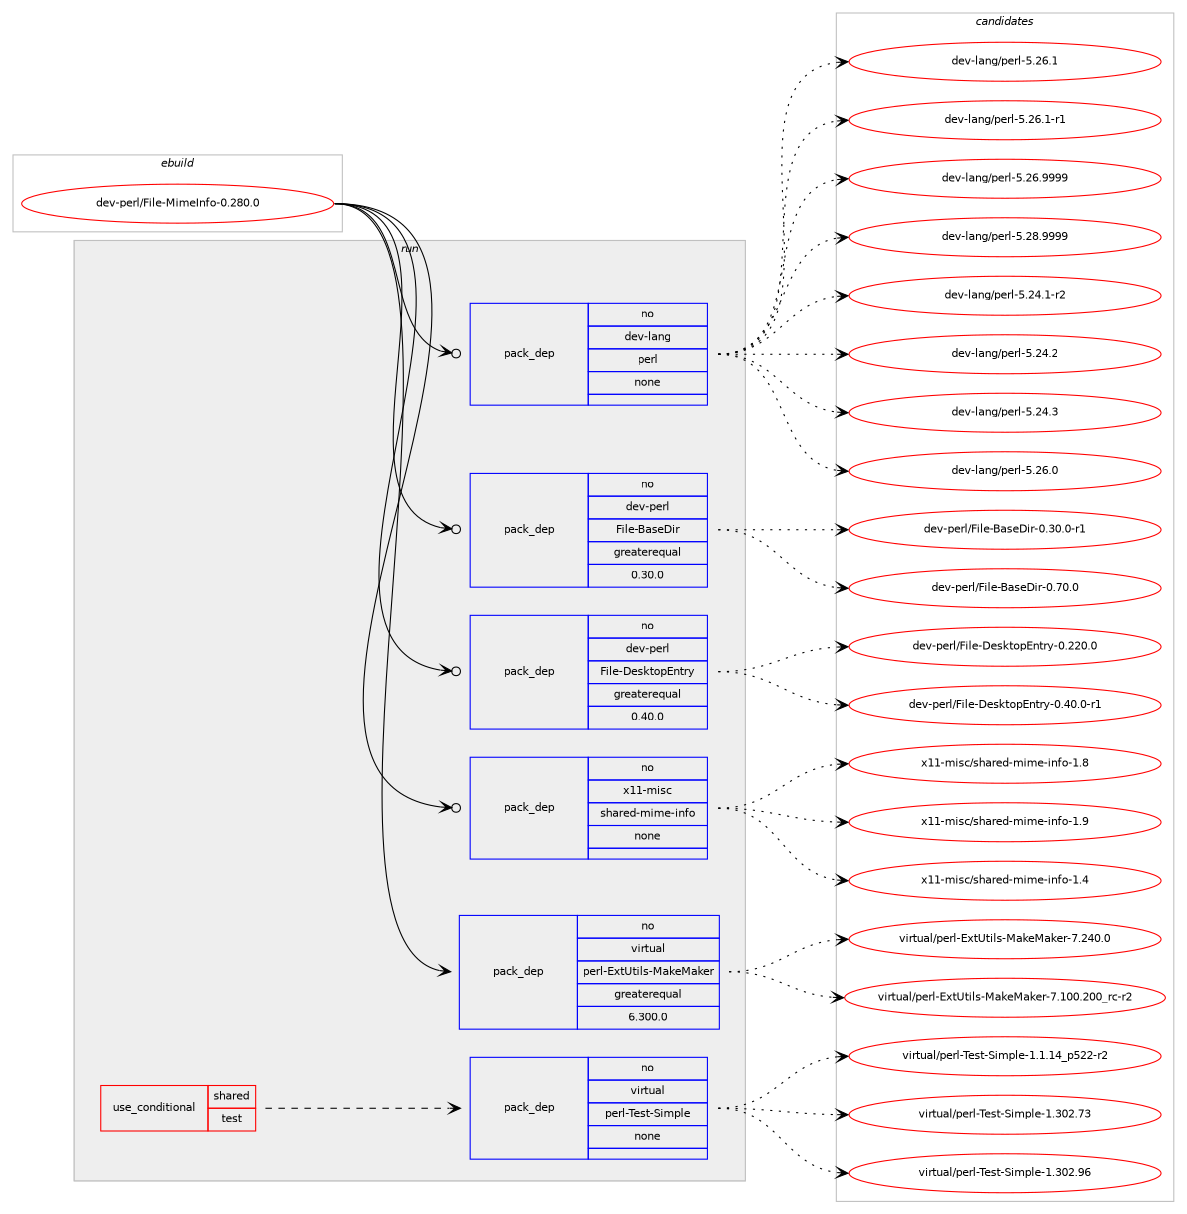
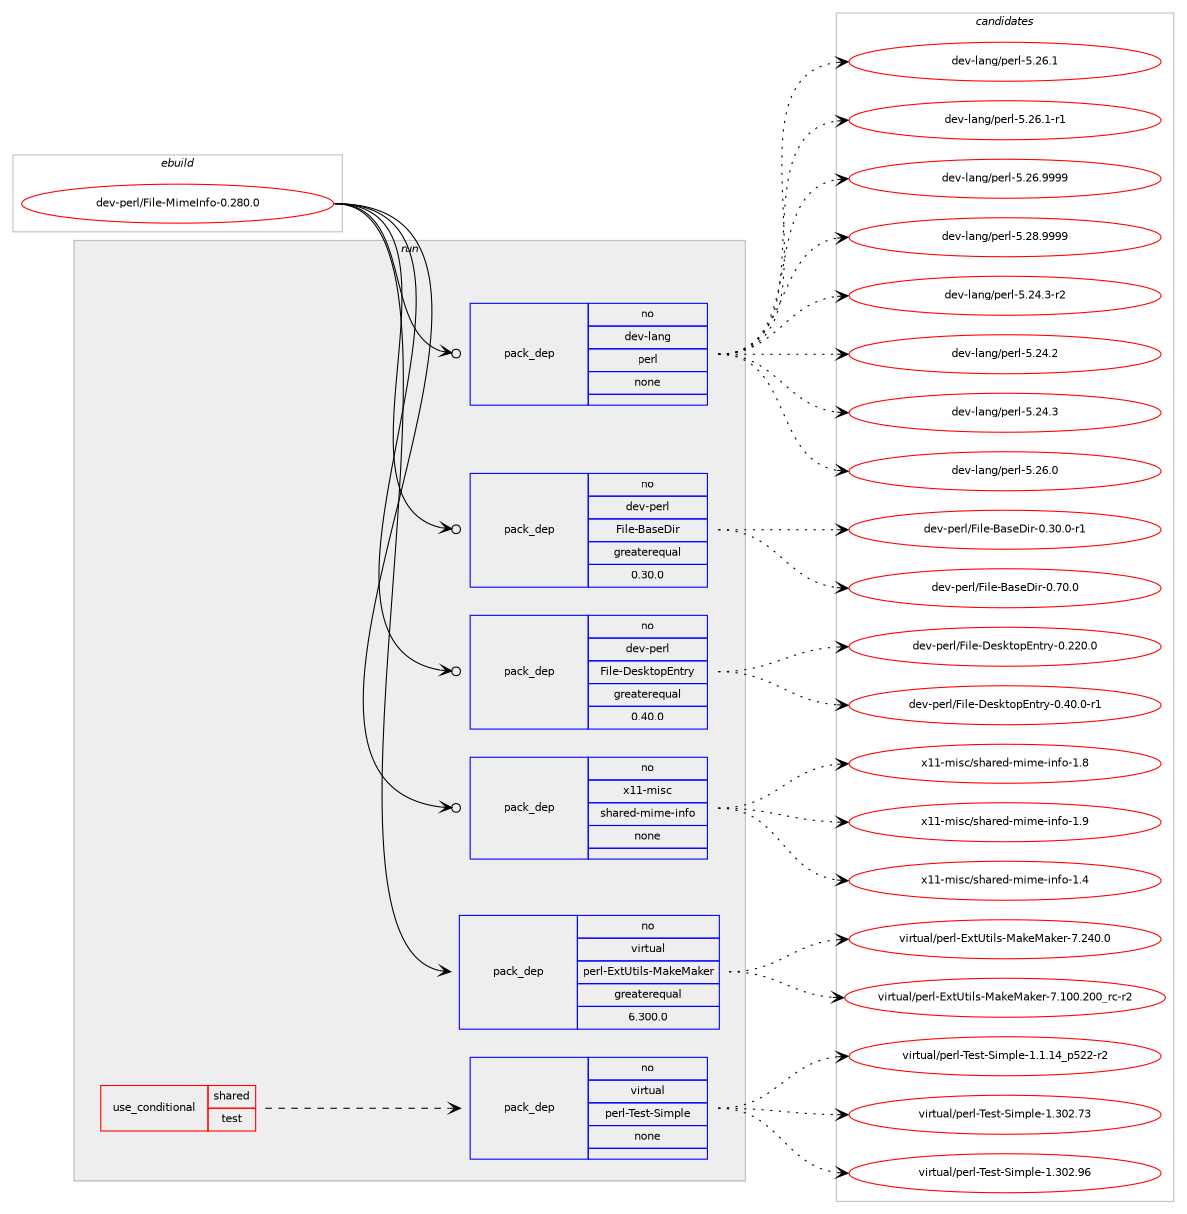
  digraph {
    compound=true
    concentrate=true
    fontname=Helvetica
    fontsize=10
    newrank=true
    rankdir=LR
    ranksep=1.5
    node [color=red fontname=Helvetica fontsize=10]
    edge [arrowhead=vee headport=w style=dotted tailport=e weight=100]
    n1 [label="dev-perl/File-MimeInfo-0.280.0" width=4]
    n2 [color=blue label=<<TABLE BORDER="0" CELLBORDER="1" CELLSPACING="0" CELLPADDING="4" WIDTH="220"><TR><TD ROWSPAN="6" CELLPADDING="30">pack_dep</TD></TR><TR><TD WIDTH="110">no</TD></TR><TR><TD>virtual</TD></TR><TR><TD>perl-Test-Simple</TD></TR><TR><TD>none</TD></TR><TR><TD></TD></TR></TABLE>> shape=none]
    n3 [label=<<TABLE BORDER="0" CELLBORDER="1" CELLSPACING="0" CELLPADDING="4"><TR><TD ROWSPAN="3" CELLPADDING="10">use_conditional</TD></TR><TR><TD>shared</TD></TR><TR><TD>test</TD></TR></TABLE>> shape=none]
    n4 [color=blue label=<<TABLE BORDER="0" CELLBORDER="1" CELLSPACING="0" CELLPADDING="4" WIDTH="220"><TR><TD ROWSPAN="6" CELLPADDING="30">pack_dep</TD></TR><TR><TD WIDTH="110">no</TD></TR><TR><TD>virtual</TD></TR><TR><TD>perl-ExtUtils-MakeMaker</TD></TR><TR><TD>greaterequal</TD></TR><TR><TD>6.300.0</TD></TR></TABLE>> shape=none]
    n5 [color=blue label=<<TABLE BORDER="0" CELLBORDER="1" CELLSPACING="0" CELLPADDING="4" WIDTH="220"><TR><TD ROWSPAN="6" CELLPADDING="30">pack_dep</TD></TR><TR><TD WIDTH="110">no</TD></TR><TR><TD>dev-lang</TD></TR><TR><TD>perl</TD></TR><TR><TD>none</TD></TR><TR><TD></TD></TR></TABLE>> shape=none]
    n6 [color=blue label=<<TABLE BORDER="0" CELLBORDER="1" CELLSPACING="0" CELLPADDING="4" WIDTH="220"><TR><TD ROWSPAN="6" CELLPADDING="30">pack_dep</TD></TR><TR><TD WIDTH="110">no</TD></TR><TR><TD>dev-perl</TD></TR><TR><TD>File-BaseDir</TD></TR><TR><TD>greaterequal</TD></TR><TR><TD>0.30.0</TD></TR></TABLE>> shape=none]
    n7 [color=blue label=<<TABLE BORDER="0" CELLBORDER="1" CELLSPACING="0" CELLPADDING="4" WIDTH="220"><TR><TD ROWSPAN="6" CELLPADDING="30">pack_dep</TD></TR><TR><TD WIDTH="110">no</TD></TR><TR><TD>dev-perl</TD></TR><TR><TD>File-DesktopEntry</TD></TR><TR><TD>greaterequal</TD></TR><TR><TD>0.40.0</TD></TR></TABLE>> shape=none]
    n8 [color=blue label=<<TABLE BORDER="0" CELLBORDER="1" CELLSPACING="0" CELLPADDING="4" WIDTH="220"><TR><TD ROWSPAN="6" CELLPADDING="30">pack_dep</TD></TR><TR><TD WIDTH="110">no</TD></TR><TR><TD>x11-misc</TD></TR><TR><TD>shared-mime-info</TD></TR><TR><TD>none</TD></TR><TR><TD></TD></TR></TABLE>> shape=none]
    n9 [label="virtual/perl-Test-Simple-1.1.14_p522-r2" width=4]
    n10 [label="virtual/perl-Test-Simple-1.302.73" width=4]
    n11 [label="virtual/perl-Test-Simple-1.302.96" width=4]
    n12 [label="virtual/perl-ExtUtils-MakeMaker-7.100.200_rc-r2" width=4]
    n13 [label="virtual/perl-ExtUtils-MakeMaker-7.240.0" width=4]
-   n14 [label="dev-lang/perl-5.24.1-r2" width=4]
+   n14 [label="dev-lang/perl-5.24.3-r2" width=4]
    n15 [label="dev-lang/perl-5.24.2" width=4]
    n16 [label="dev-lang/perl-5.24.3" width=4]
    n17 [label="dev-lang/perl-5.26.0" width=4]
    n18 [label="dev-lang/perl-5.26.1" width=4]
    n19 [label="dev-lang/perl-5.26.1-r1" width=4]
    n20 [label="dev-lang/perl-5.26.9999" width=4]
    n21 [label="dev-lang/perl-5.28.9999" width=4]
    n22 [label="dev-perl/File-BaseDir-0.30.0-r1" width=4]
    n23 [label="dev-perl/File-BaseDir-0.70.0" width=4]
    n24 [label="dev-perl/File-DesktopEntry-0.220.0" width=4]
    n25 [label="dev-perl/File-DesktopEntry-0.40.0-r1" width=4]
    n26 [label="x11-misc/shared-mime-info-1.4" width=4]
    n27 [label="x11-misc/shared-mime-info-1.8" width=4]
    n28 [label="x11-misc/shared-mime-info-1.9" width=4]
    subgraph cluster_1 {
      color=gray
      label=<<i>ebuild</i>>
      rank=same
      n1
    }
    subgraph cluster_2 {
      color=gray
      label=<<i>dependencies</i>>
      subgraph cluster_3 {
        color=gray
        fillcolor="#eeeeee"
        label=<<i>compile</i>>
        style=filled
        subgraph sub_4 {
          color=gray
          fillcolor="#eeeeee"
          label=<<i>compile</i>>
          style=filled
          n3
          subgraph sub_5 {
            color=gray
            fillcolor="#eeeeee"
            label=<<i>compile</i>>
            style=filled
            n2
          }
        }
        subgraph sub_6 {
          color=gray
          fillcolor="#eeeeee"
          label=<<i>compile</i>>
          style=filled
          n4
        }
      }
      subgraph cluster_7 {
        color=gray
        fillcolor="#eeeeee"
        label=<<i>compile and run</i>>
        style=filled
        subgraph sub_8 {
          color=gray
          fillcolor="#eeeeee"
          label=<<i>compile and run</i>>
          style=filled
          n5
        }
        subgraph sub_9 {
          color=gray
          fillcolor="#eeeeee"
          label=<<i>compile and run</i>>
          style=filled
          n6
        }
        subgraph sub_10 {
          color=gray
          fillcolor="#eeeeee"
          label=<<i>compile and run</i>>
          style=filled
          n7
        }
        subgraph sub_11 {
          color=gray
          fillcolor="#eeeeee"
          label=<<i>compile and run</i>>
          style=filled
          n8
        }
      }
      subgraph cluster_12 {
        color=gray
        fillcolor="#eeeeee"
        label=<<i>run</i>>
        style=filled
      }
    }
    subgraph cluster_13 {
      color=gray
      label=<<i>candidates</i>>
      rank=same
      subgraph sub_14 {
        color=black
        label=<<i>candidates</i>>
        nodesep=1
        rank=same
        n9
        n10
        n11
      }
      subgraph sub_15 {
        color=black
        label=<<i>candidates</i>>
        nodesep=1
        rank=same
        n12
        n13
      }
      subgraph sub_16 {
        color=black
        label=<<i>candidates</i>>
        nodesep=1
        rank=same
        n14
        n15
        n16
        n17
        n18
        n19
        n20
        n21
      }
      subgraph sub_17 {
        color=black
        label=<<i>candidates</i>>
        nodesep=1
        rank=same
        n22
        n23
      }
      subgraph sub_18 {
        color=black
        label=<<i>candidates</i>>
        nodesep=1
        rank=same
        n24
        n25
      }
      subgraph sub_19 {
        color=black
        label=<<i>candidates</i>>
        nodesep=1
        rank=same
        n26
        n27
        n28
      }
    }
    n1 -> n4 [style=solid weight=20]
    n1 -> n5 [arrowhead=odotvee style=solid weight=20]
    n1 -> n6 [arrowhead=odotvee style=solid weight=20]
    n1 -> n7 [arrowhead=odotvee style=solid weight=20]
    n1 -> n8 [arrowhead=odotvee style=solid weight=20]
    n2 -> n9
    n2 -> n10
    n2 -> n11
    n3 -> n2 [style=dashed weight=20]
    n4 -> n12
    n4 -> n13
    n5 -> n14
    n5 -> n15
    n5 -> n16
    n5 -> n17
    n5 -> n18
    n5 -> n19
    n5 -> n20
    n5 -> n21
    n6 -> n22
    n6 -> n23
    n7 -> n24
    n7 -> n25
    n8 -> n26
    n8 -> n27
    n8 -> n28
  }
